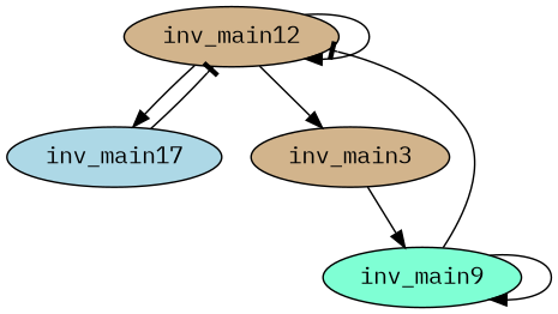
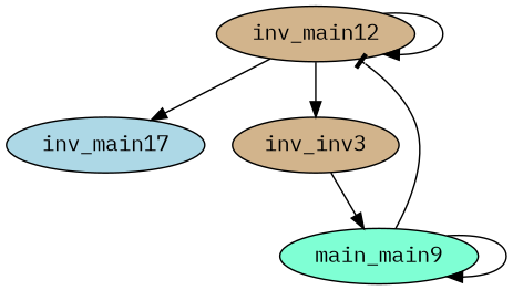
  digraph {
    fontname="IBM Plex Mono"
    node [fillcolor=tan fontname="IBM Plex Mono" style=filled]
    edge [arrowhead=normal fontname="IBM Plex Mono"]
    n1 [label=inv_main12]
    n2 [fillcolor=lightblue label=inv_main17]
-   n3 [label=inv_main3]
-   n4 [fillcolor=aquamarine label=inv_main9]
+   n3 [label=inv_inv3]
+   n4 [fillcolor=aquamarine label=main_main9]
    n1 -> n1
    n1 -> n2
    n1 -> n3
-   n2 -> n1 [arrowhead=tee]
    n3 -> n4
    n4 -> n1 [arrowhead=tee]
    n4 -> n4
  }
